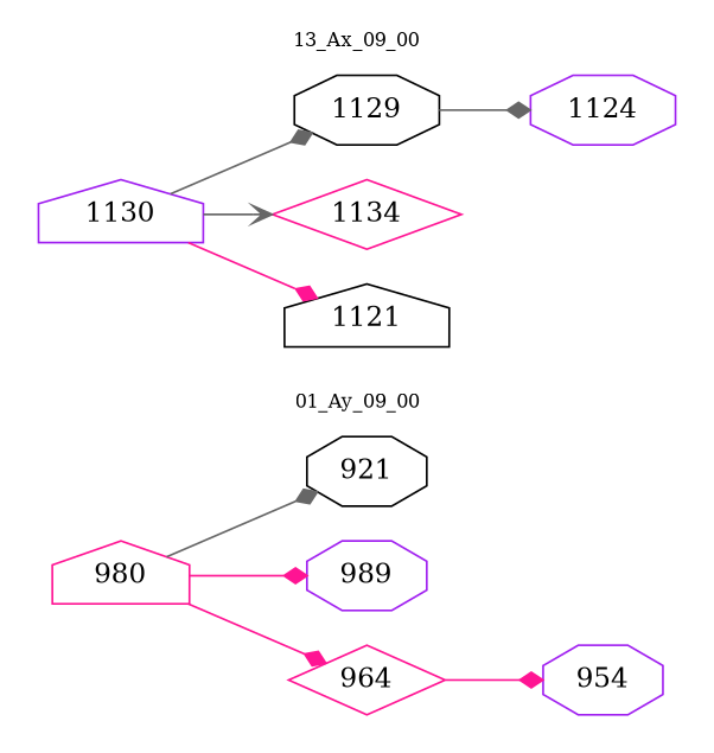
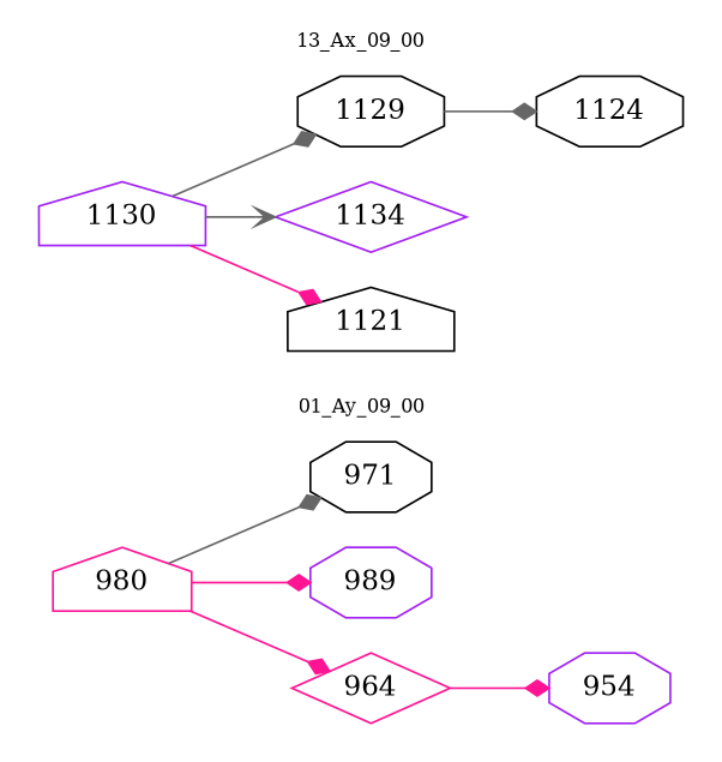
  digraph {
    rankdir=LR
    node [color=purple shape=octagon]
    edge [arrowhead=diamond color=deeppink]
    n1 [color=deeppink label=980 shape=house]
    n2 [color=deeppink label=964 shape=diamond]
    n3 [label=989]
-   n4 [color=black label=921]
+   n4 [color=black label=971]
    n5 [label=954]
    n6 [label=1130 shape=house]
    n7 [color=black label=1121 shape=house]
-   n8 [color=deeppink label=1134 shape=diamond]
+   n8 [label=1134 shape=diamond]
    n9 [color=black label=1129]
-   n10 [label=1124]
+   n10 [color=black label=1124]
    subgraph cluster_1 {
      color=white
      fontsize=10
      label="01_Ay_09_00"
      n1
      n2
      n3
      n4
      n5
    }
    subgraph cluster_2 {
      color=white
      fontsize=10
      label="13_Ax_09_00"
      n6
      n7
      n8
      n9
      n10
    }
    n1 -> n2
    n1 -> n3
    n1 -> n4 [color=gray40]
    n2 -> n5
    n6 -> n7
    n6 -> n8 [arrowhead=vee color=gray40]
    n6 -> n9 [color=gray40]
    n9 -> n10 [color=gray40]
  }
